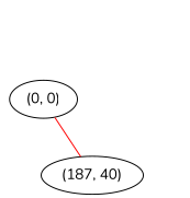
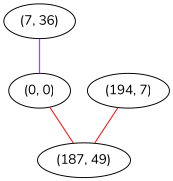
  graph {
    fontname=Nunito
    node [fontname=Nunito]
    edge [color=red fontname=Nunito weight=1]
+   "(7, 36)"
    "(0, 0)"
-   "(187, 49)" [label="(187, 40)"]
+   "(187, 49)"
+   "(194, 7)"
+   "(7, 36)" -- "(0, 0)" [color=purple weight=4]
    "(0, 0)" -- "(187, 49)"
+   "(194, 7)" -- "(187, 49)"
  }
